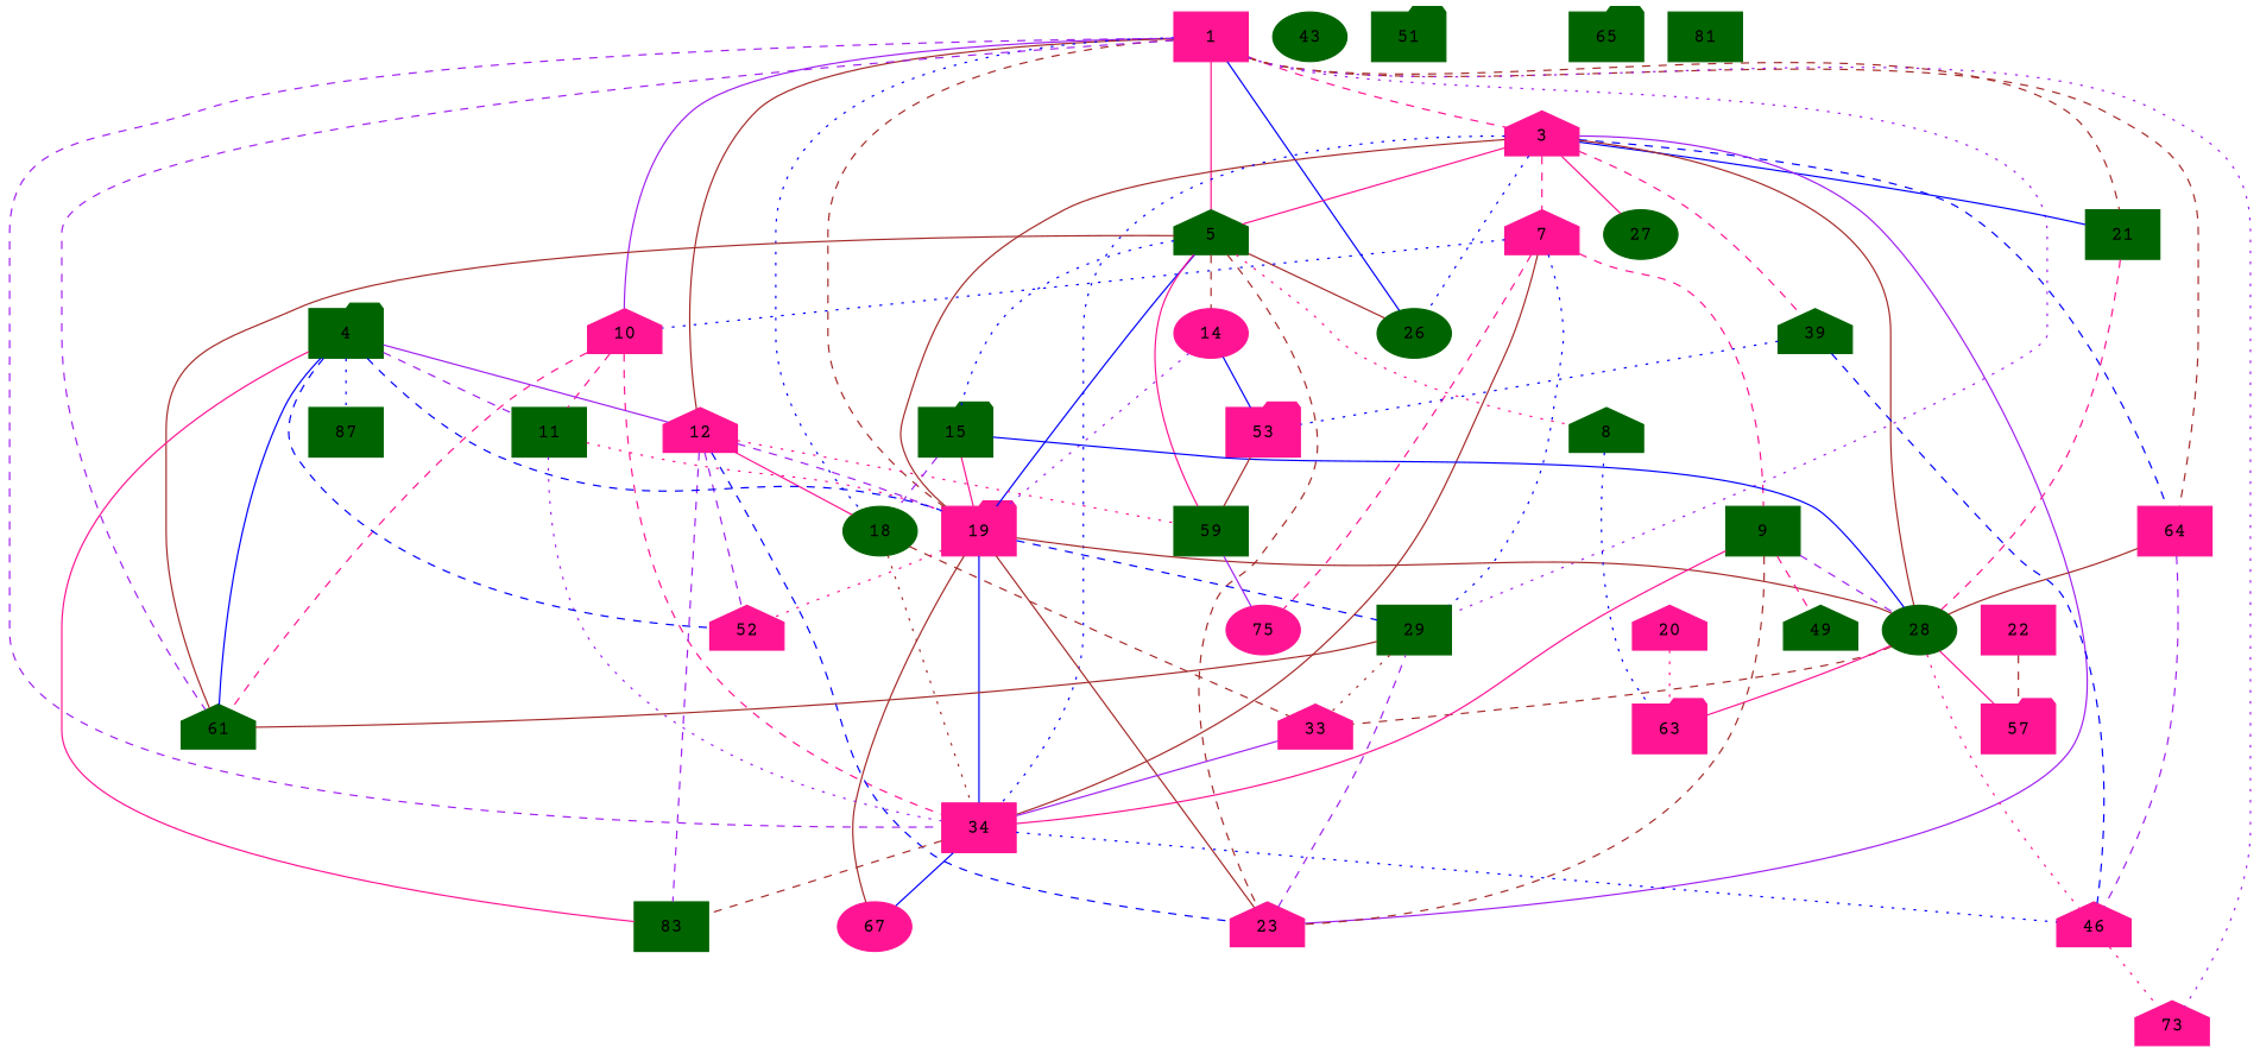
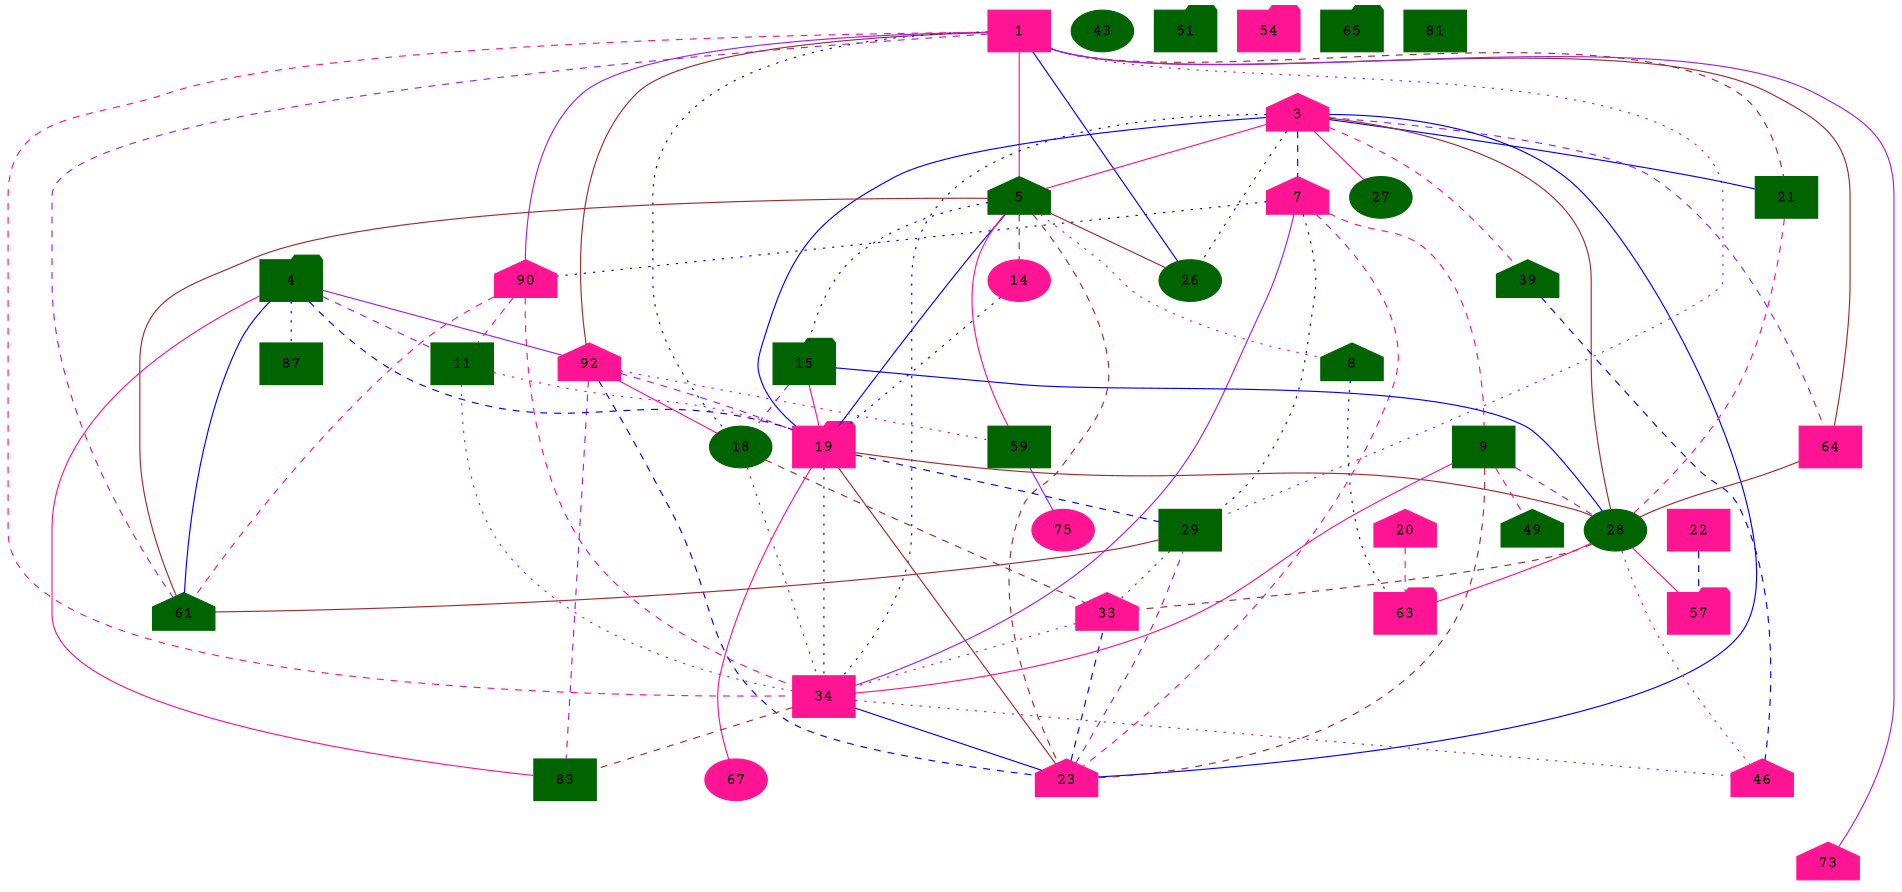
  graph {
    fontname="Courier Prime"
    node [color=deeppink fontname="Courier Prime" shape=house style=filled]
    edge [color=deeppink fontname="Courier Prime" style=dashed]
    1 [shape=box super="+30+2"]
    3 [super="+76+16"]
    5 [color=darkgreen super="+6"]
-   10 [super="+31+82"]
-   12 [super="+50"]
+   10 [super="+31+82" label=90]
+   12 [super="+50" label=92]
    18 [color=darkgreen shape=ellipse super="+60"]
    19 [shape=folder super="+88+38+75+58+72"]
    21 [color=darkgreen shape=box]
    n9 [label=64 shape=box super="+47"]
    26 [color=darkgreen shape=ellipse]
    29 [color=darkgreen shape=box]
    34 [shape=box super="+70+37"]
    61 [color=darkgreen]
    73
    7 [super="+66"]
    23 [super="+41+48+25"]
    27 [color=darkgreen shape=ellipse]
    28 [color=darkgreen shape=ellipse super="+36"]
    39 [color=darkgreen]
    8 [color=darkgreen]
    14 [shape=ellipse]
    15 [color=darkgreen shape=folder super="+45"]
    59 [color=darkgreen shape=box super="+68"]
    11 [color=darkgreen shape=box super="+64"]
-   52
    83 [color=darkgreen shape=box]
    33 [super="+40"]
    67 [shape=ellipse super="+79"]
    46 [super="+77+86"]
    9 [color=darkgreen shape=box super="+84"]
    63 [shape=folder]
    57 [shape=folder]
-   53 [shape=folder]
    4 [color=darkgreen shape=folder super="+32"]
    87 [color=darkgreen shape=box]
    n36 [label=75 shape=ellipse]
    49 [color=darkgreen super="+55"]
    22 [shape=box]
    20
    43 [color=darkgreen shape=ellipse]
    51 [color=darkgreen shape=folder]
+   54 [shape=folder]
    65 [color=darkgreen shape=folder]
    81 [color=darkgreen shape=box]
-   1 -- 3
    1 -- 5 [style=solid]
    1 -- 10 [color=purple style=solid]
    1 -- 12 [color=brown style=solid]
    1 -- 18 [color=blue style=dotted]
-   1 -- 19 [color=brown]
    1 -- 21 [color=brown]
-   1 -- n9 [color=brown]
+   1 -- n9 [color=brown style=solid]
    1 -- 26 [color=blue style=solid]
    1 -- 29 [color=purple style=dotted]
-   1 -- 34 [color=purple]
+   1 -- 34
    1 -- 61 [color=purple]
-   1 -- 73 [color=purple style=dotted]
+   1 -- 73 [color=purple style=solid]
    3 -- 5 [style=solid]
-   3 -- 19 [color=brown style=solid weight=2]
+   3 -- 19 [color=blue style=solid weight=2]
    3 -- 21 [color=blue style=solid]
-   3 -- n9 [color=blue]
+   3 -- n9 [color=purple]
    3 -- 26 [color=blue style=dotted]
    3 -- 34 [color=blue style=dotted weight=2]
-   3 -- 7
-   3 -- 23 [color=purple style=solid]
+   3 -- 7 [color=blue]
+   3 -- 23 [color=blue style=solid]
    3 -- 27 [style=solid]
    3 -- 28 [color=brown style=solid weight=2]
    3 -- 39
    5 -- 19 [color=blue style=solid]
    5 -- 26 [color=brown style=solid]
    5 -- 61 [color=brown style=solid]
    5 -- 23 [color=brown]
    5 -- 8 [style=dotted]
    5 -- 14 [color=brown]
    5 -- 15 [color=blue style=dotted]
    5 -- 59 [style=solid]
    10 -- 34
    10 -- 61
    10 -- 11
    12 -- 18 [style=solid]
    12 -- 19 [color=purple]
    12 -- 23 [color=blue]
    12 -- 59 [style=dotted]
-   12 -- 52 [color=purple]
    12 -- 83 [color=purple]
    18 -- 34 [color=brown style=dotted]
    18 -- 33 [color=brown]
    19 -- 29 [color=blue weight=2]
-   19 -- 34 [color=blue style=solid weight=4]
+   19 -- 34 [color=blue style=dotted weight=4]
    19 -- 23 [color=brown style=solid weight=2]
    19 -- 28 [color=brown style=solid]
-   19 -- 52 [style=dotted]
-   19 -- 67 [color=brown style=solid]
+   19 -- 67 [style=solid]
    21 -- 28
    n9 -- 28 [color=brown style=solid]
-   n9 -- 46 [color=purple]
    29 -- 61 [color=brown style=solid]
    29 -- 33 [color=brown style=dotted]
    34 -- 83 [color=brown]
-   34 -- 67 [color=blue style=solid]
-   34 -- 46 [color=blue style=dotted]
+   34 -- 23 [color=blue style=solid]
+   34 -- 46 [color=purple style=dotted]
    7 -- 10 [color=blue style=dotted]
    7 -- 29 [color=blue style=dotted]
-   7 -- 34 [color=brown style=solid weight=2]
-   7 -- n36
+   7 -- 34 [color=purple style=solid weight=2]
+   7 -- 23
    7 -- 9
    23 -- 29 [color=purple]
+   23 -- 33 [color=blue]
    28 -- 33 [color=brown]
    28 -- 46 [style=dotted]
    28 -- 63 [style=solid]
    28 -- 57 [style=solid]
    39 -- 46 [color=blue]
-   39 -- 53 [color=blue style=dotted]
    8 -- 63 [color=blue style=dotted]
-   14 -- 19 [color=purple style=dotted]
-   14 -- 53 [color=blue style=solid]
+   14 -- 19 [color=blue style=dotted]
    15 -- 18 [color=purple]
    15 -- 19 [style=solid]
    15 -- 28 [color=blue style=solid]
    59 -- n36 [color=purple style=solid]
    11 -- 19 [style=dotted]
    11 -- 34 [color=purple style=dotted weight=2]
-   33 -- 34 [color=purple style=solid]
-   46 -- 73 [style=dotted]
+   33 -- 34 [color=purple style=dotted]
    9 -- 34 [style=solid]
    9 -- 23 [color=brown]
    9 -- 28 [color=purple]
    9 -- 49
-   53 -- 59 [color=brown style=solid]
    4 -- 12 [color=purple style=solid]
    4 -- 19 [color=blue]
    4 -- 61 [color=blue style=solid]
    4 -- 11 [color=purple]
-   4 -- 52 [color=blue]
    4 -- 83 [style=solid]
    4 -- 87 [color=blue style=dotted]
-   22 -- 57 [color=brown]
-   20 -- 63 [style=dotted]
+   22 -- 57 [color=blue]
+   20 -- 63
  }
